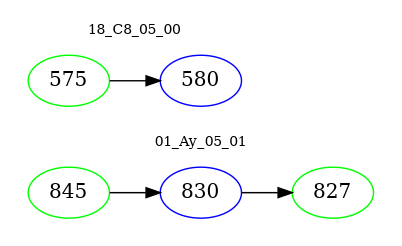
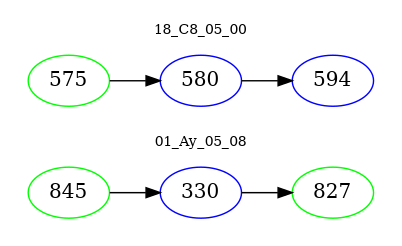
  digraph {
    rankdir=LR
    node [color=green]
    edge [color=black]
    n1 [label=845]
-   n2 [color=blue label=830]
+   n2 [color=blue label=330]
    n3 [label=827]
    n4 [label=575]
    n5 [color=blue label=580]
+   n6 [color=blue label=594]
    subgraph cluster_1 {
      color=white
      fontsize=10
-     label="01_Ay_05_01"
+     label="01_Ay_05_08"
      n1
      n2
      n3
    }
    subgraph cluster_2 {
      color=white
      fontsize=10
      label="18_C8_05_00"
      n4
      n5
+     n6
    }
    n1 -> n2
    n2 -> n3
    n4 -> n5
+   n5 -> n6
  }
